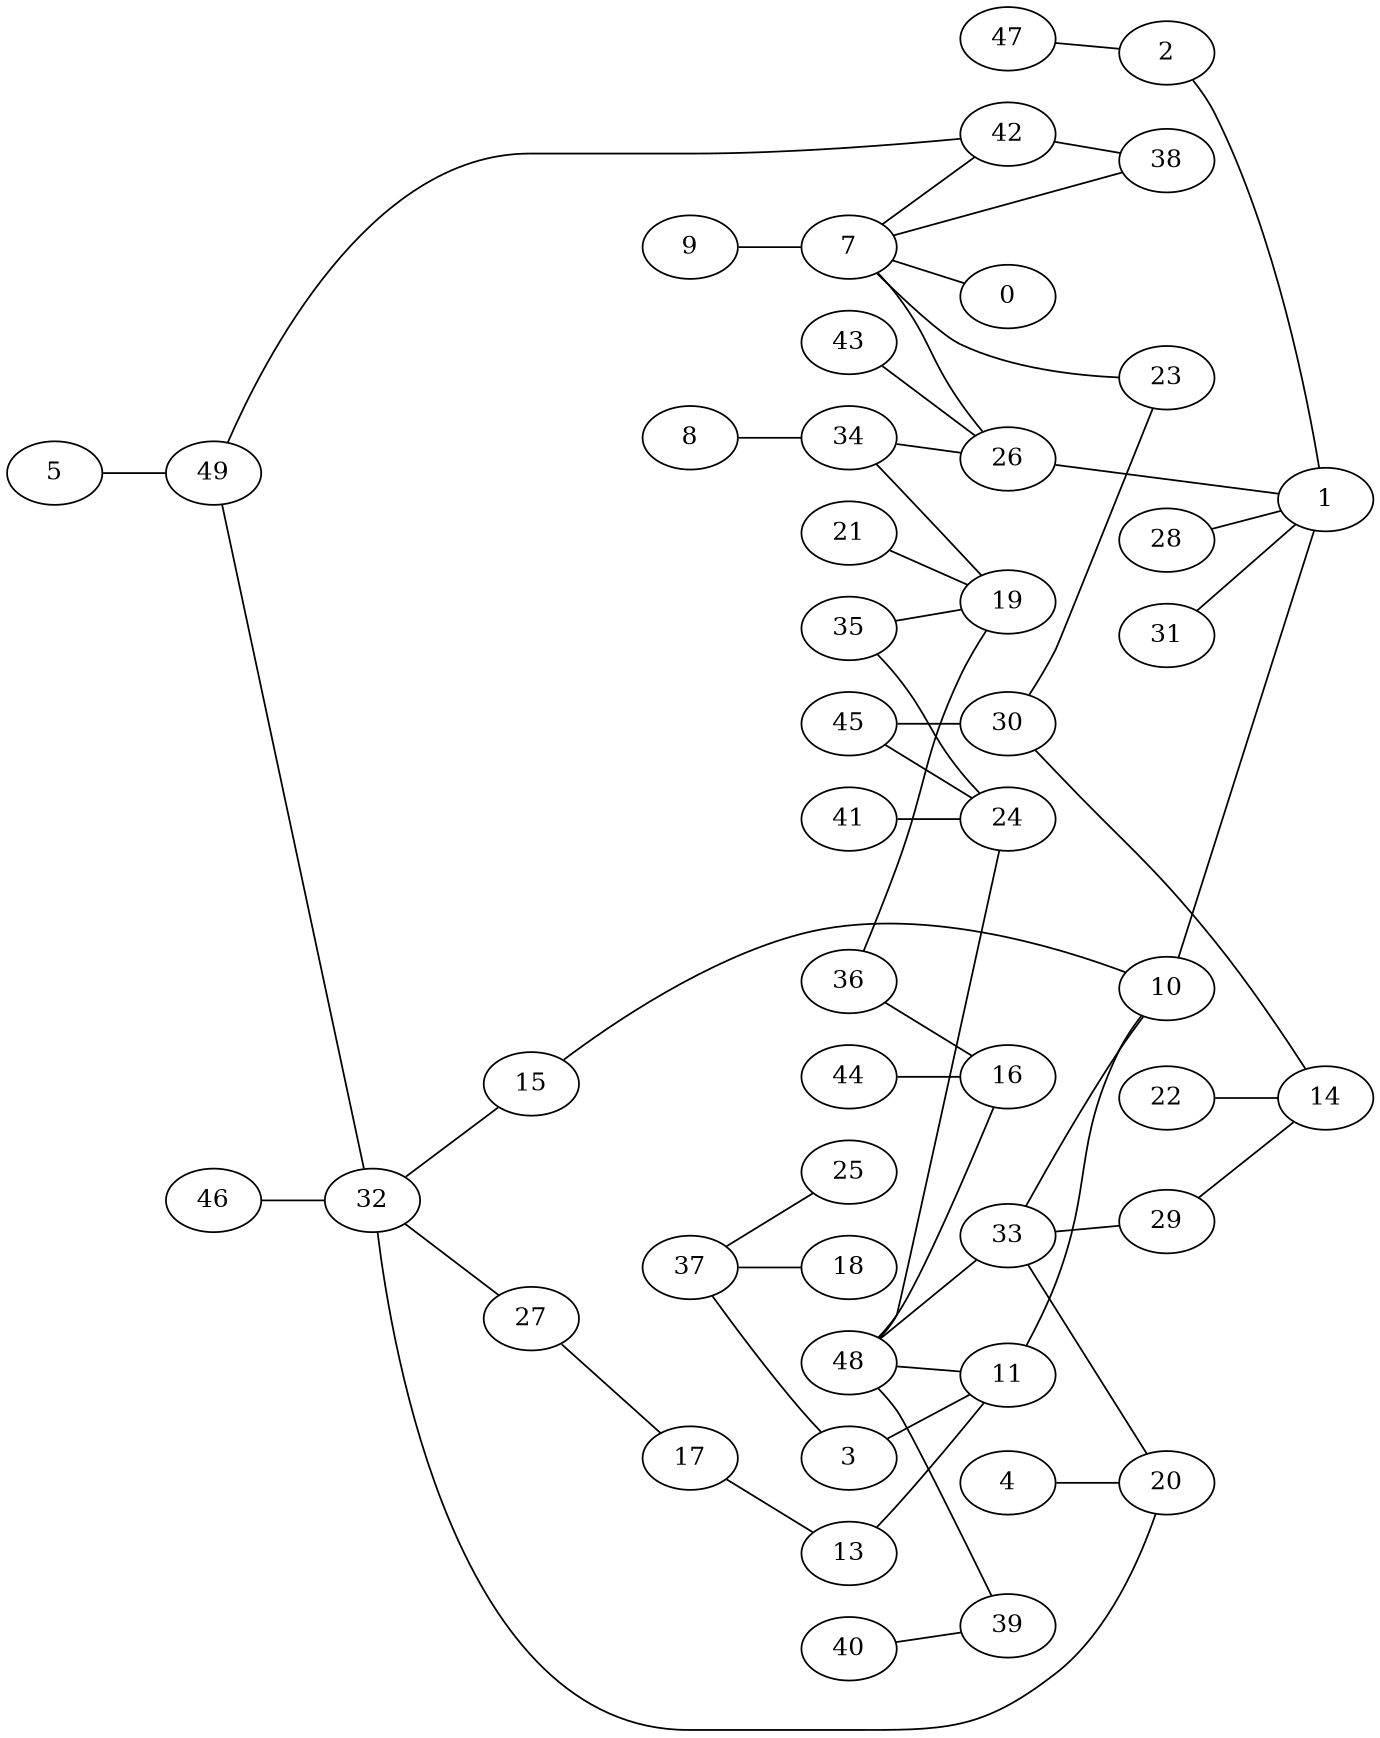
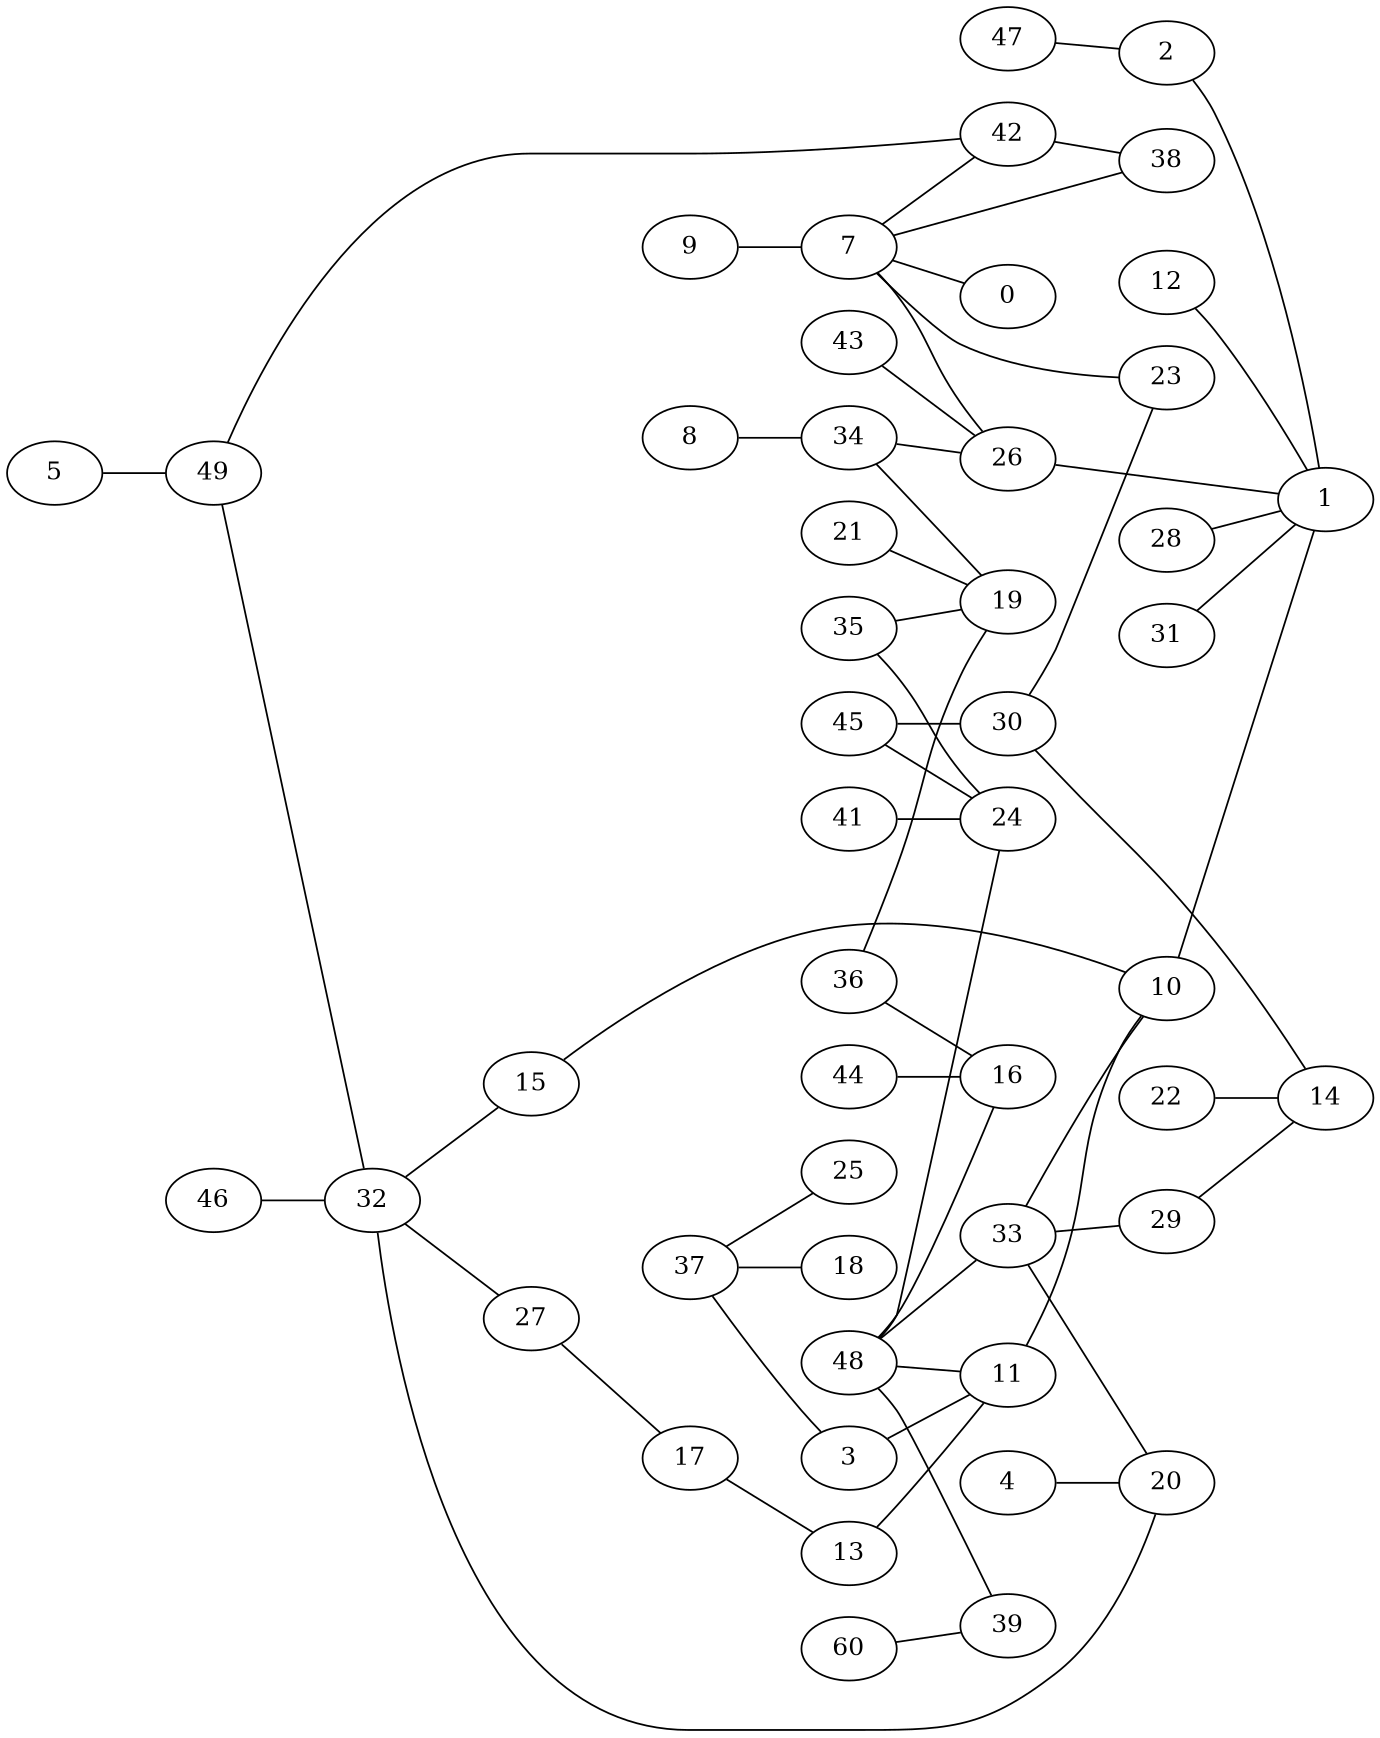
  digraph {
    rankdir=LR
    edge [color=black dir=none]
    8
    34
    26
    19
    37
    18
    25
    3
    46
    32
    20
    27
    15
    47
    2
    1
    44
    16
+   12
    22
    14
    5
    49
    42
    9
    7
    38
    0
    23
    33
    29
    10
    17
    48
    39
    24
    11
    35
    13
    28
    41
    30
    45
    36
    43
    4
-   40
+   40 [label=60]
    31
    21
    subgraph sub_1 {
      8
      34
      26
      19
      37
      18
      25
      3
      46
      32
      20
      27
      15
      47
      2
      1
      44
      16
+     12
      22
      14
      5
      49
      42
      9
      7
      38
      0
      23
      33
      29
      10
      17
      48
      39
      24
      11
      35
      13
      28
      41
      30
      45
      36
      43
      4
      40
      31
      21
    }
    8 -> 34
    34 -> 26
    34 -> 19
    26 -> 1
    37 -> 18
    37 -> 25
    37 -> 3
    3 -> 11
    46 -> 32
    32 -> 20
    32 -> 27
    32 -> 15
    27 -> 17
    15 -> 10
    47 -> 2
    2 -> 1
    44 -> 16
+   12 -> 1
    22 -> 14
    5 -> 49
    49 -> 32
    49 -> 42
    42 -> 38
    9 -> 7
    7 -> 26
    7 -> 42
    7 -> 38
    7 -> 0
    7 -> 23
    33 -> 20
    33 -> 29
    33 -> 10
    29 -> 14
    10 -> 1
    17 -> 13
    48 -> 16
    48 -> 33
    48 -> 39
    48 -> 24
    48 -> 11
    11 -> 10
    35 -> 19
    35 -> 24
    13 -> 11
    28 -> 1
    41 -> 24
    30 -> 14
    30 -> 23
    45 -> 24
    45 -> 30
    36 -> 19
    36 -> 16
    43 -> 26
    4 -> 20
    40 -> 39
    31 -> 1
    21 -> 19
  }
